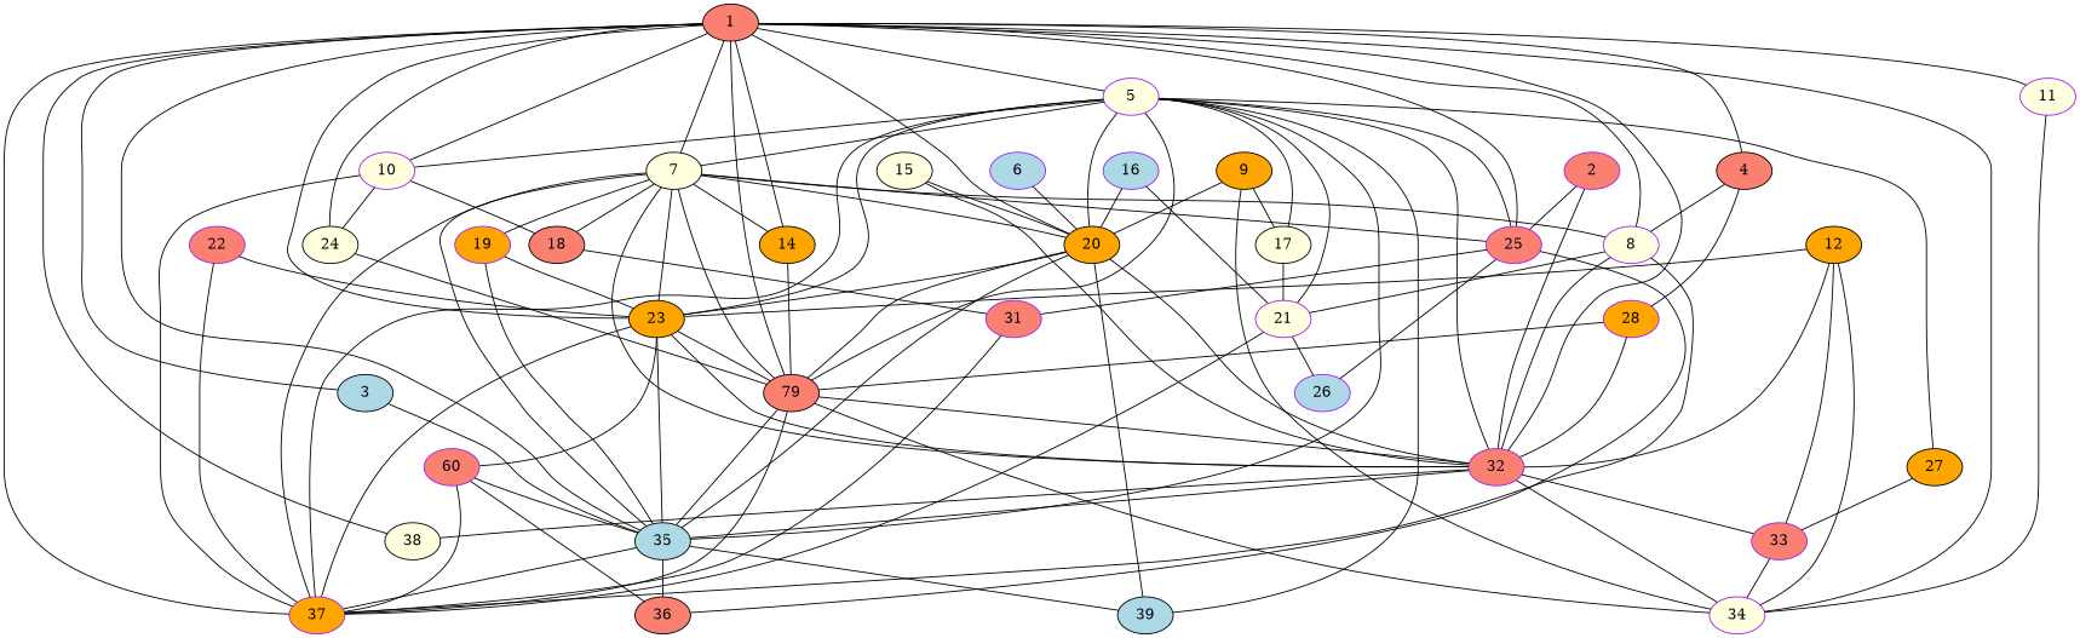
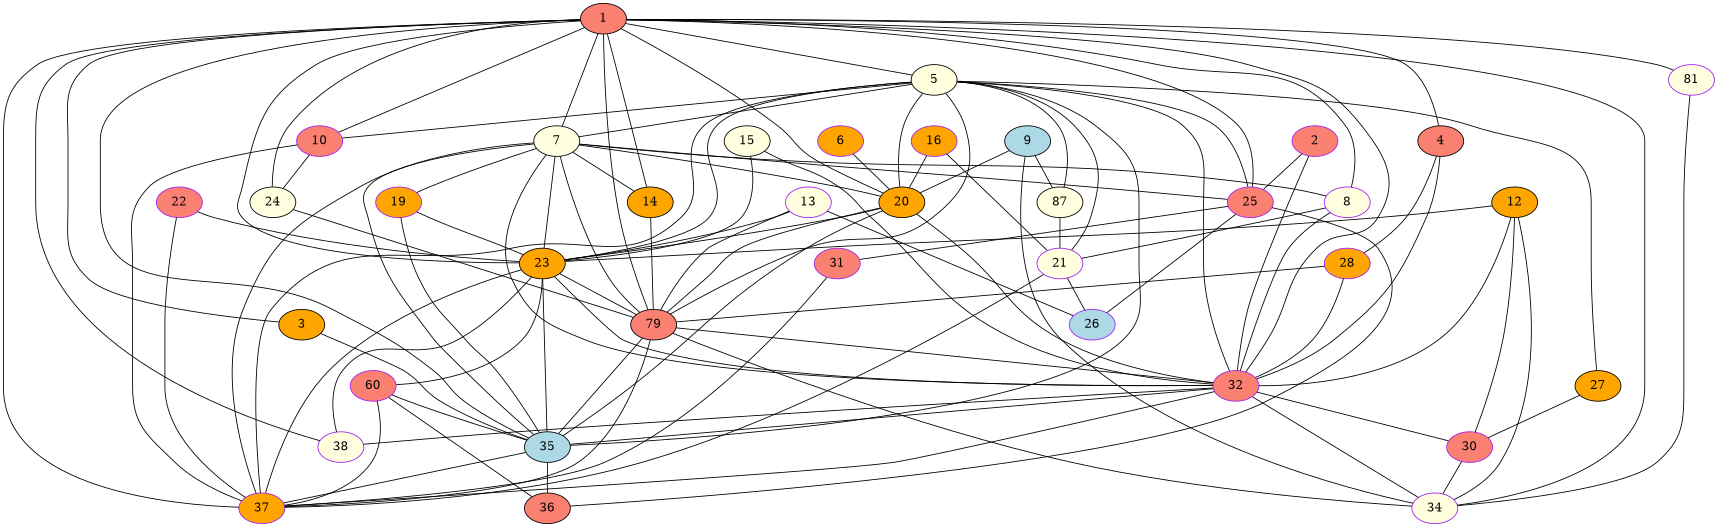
  graph {
    node [color=black fillcolor=salmon style=filled]
    edge [weight=1.0]
-   3 [fillcolor=lightblue]
+   3 [fillcolor=orange]
    1
    4
-   5 [color=purple fillcolor=lightyellow]
+   5 [fillcolor=lightyellow]
    7 [fillcolor=lightyellow]
    8 [color=purple fillcolor=lightyellow]
-   10 [color=purple fillcolor=lightyellow]
-   11 [color=purple fillcolor=lightyellow]
+   10 [color=purple]
+   11 [color=purple fillcolor=lightyellow label=81]
    14 [fillcolor=orange]
    20 [fillcolor=orange]
    23 [fillcolor=orange]
    24 [fillcolor=lightyellow]
    25 [color=purple]
    n14 [label=79]
    32 [color=purple]
    34 [color=purple fillcolor=lightyellow]
    35 [fillcolor=lightblue]
    37 [color=purple fillcolor=orange]
-   38 [fillcolor=lightyellow]
+   38 [color=purple fillcolor=lightyellow]
    28 [color=purple fillcolor=orange]
-   17 [fillcolor=lightyellow]
+   17 [fillcolor=lightyellow label=87]
    21 [color=purple fillcolor=lightyellow]
    27 [fillcolor=orange]
-   39 [fillcolor=lightblue]
-   18
    19 [color=purple fillcolor=orange]
    n27 [color=purple label=60]
    26 [color=purple fillcolor=lightblue]
    31 [color=purple]
    36
-   33 [color=purple]
+   33 [color=purple label=30]
    2 [color=purple]
-   6 [color=purple fillcolor=lightblue]
-   9 [fillcolor=orange]
+   6 [color=purple fillcolor=orange]
+   9 [fillcolor=lightblue]
    12 [fillcolor=orange]
+   13 [color=purple fillcolor=lightyellow]
    15 [fillcolor=lightyellow]
-   16 [color=purple fillcolor=lightblue]
+   16 [color=purple fillcolor=orange]
    22 [color=purple]
    3 -- 35
    1 -- 3
    1 -- 4
    1 -- 5 [weight=2.0]
    1 -- 7 [weight=3.0]
    1 -- 8
    1 -- 10
    1 -- 11
    1 -- 14
    1 -- 20 [weight=2.0]
    1 -- 23 [weight=3.0]
    1 -- 24
    1 -- 25 [weight=2.0]
    1 -- n14 [weight=3.0]
    1 -- 32 [weight=3.0]
    1 -- 34
    1 -- 35 [weight=3.0]
    1 -- 37 [weight=2.0]
    1 -- 38
-   4 -- 8 [weight=2.0]
+   4 -- 32 [weight=2.0]
    4 -- 28
    5 -- 7 [weight=3.0]
    5 -- 10
    5 -- 20
    5 -- 23
    5 -- 25
    5 -- n14
    5 -- 32 [weight=2.0]
    5 -- 35
    5 -- 37
    5 -- 17
    5 -- 21
    5 -- 27
-   5 -- 39
    7 -- 8
    7 -- 14
    7 -- 20
    7 -- 23
    7 -- 25
    7 -- n14
    7 -- 32
    7 -- 35
    7 -- 37
-   7 -- 18
    7 -- 19
    8 -- 32
    8 -- 21
    10 -- 24
    10 -- 37 [weight=3.0]
-   10 -- 18
    11 -- 34
    14 -- n14
    20 -- 23
    20 -- n14
    20 -- 32
    20 -- 35 [weight=2.0]
-   20 -- 39
    23 -- n14 [weight=3.0]
    23 -- 32
    23 -- 35
    23 -- 37
+   23 -- 38
    23 -- n27
    24 -- n14
    25 -- 26
    25 -- 31
    25 -- 36
    n14 -- 32
    n14 -- 34 [weight=2.0]
    n14 -- 35 [weight=2.0]
    n14 -- 37
    32 -- 34
    32 -- 35
-   8 -- 37
+   32 -- 37
    32 -- 38
    32 -- 33
    35 -- 37
-   35 -- 39
    35 -- 36
    28 -- n14
    28 -- 32
    17 -- 21
    21 -- 37
    21 -- 26
    27 -- 33
-   18 -- 31
    19 -- 23 [weight=2.0]
    19 -- 35
    n27 -- 35
    n27 -- 37
    n27 -- 36
    31 -- 37
    33 -- 34
    2 -- 25
    2 -- 32
    6 -- 20
    9 -- 20
    9 -- 34
    9 -- 17
    12 -- 23
    12 -- 32
    12 -- 34
    12 -- 33
-   15 -- 20
+   13 -- 23
+   13 -- n14
+   13 -- 26
+   15 -- 23
    15 -- 32
    16 -- 20
    16 -- 21
    22 -- 23
    22 -- 37 [weight=2.0]
  }
